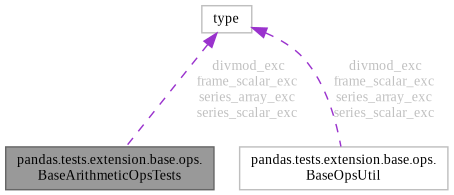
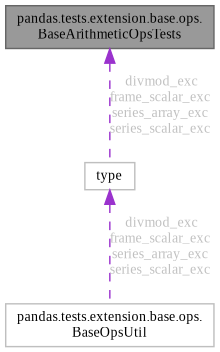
  digraph {
    fontname="Liberation Serif"
    node [color=grey75 fillcolor=white fontname="Liberation Serif" fontsize=10 shape=box style=filled]
    edge [color=darkorchid3 dir=back fontcolor=grey fontname="Liberation Serif" fontsize=10 labelfontname=Helvetica labelfontsize=10 style=dashed]
    n1 [color=gray40 fillcolor=grey60 fontcolor=black height=0.2 label="pandas.tests.extension.base.ops.\lBaseArithmeticOpsTests" width=0.4]
    n2 [height=0.2 label="pandas.tests.extension.base.ops.\lBaseOpsUtil" width=0.4]
    n3 [height=0.2 label=type width=0.4]
-   n3 -> n1 [label=" divmod_exc\nframe_scalar_exc\nseries_array_exc\nseries_scalar_exc"]
+   n1 -> n3 [label=" divmod_exc\nframe_scalar_exc\nseries_array_exc\nseries_scalar_exc"]
    n3 -> n2 [label=" divmod_exc\nframe_scalar_exc\nseries_array_exc\nseries_scalar_exc"]
  }
